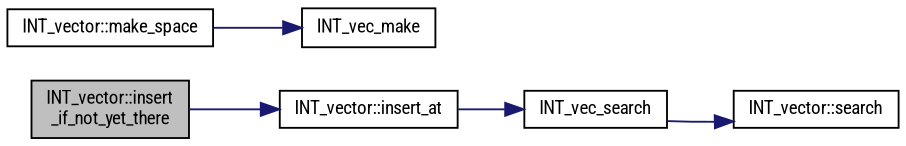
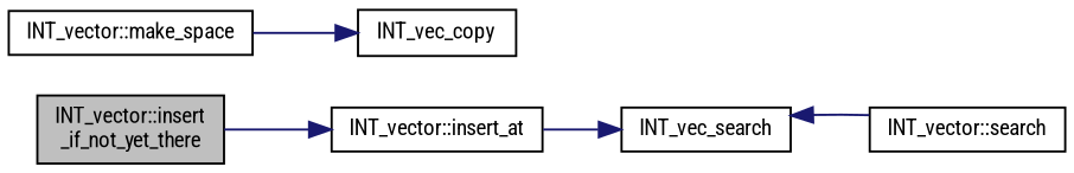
  digraph {
    fontname="Roboto Condensed"
    rankdir=LR
    node [color=black fillcolor=white fontname="Roboto Condensed" fontsize=10 shape=record style=filled]
    edge [color=midnightblue fontname="Roboto Condensed" fontsize=10 labelfontname=Helvetica labelfontsize=10 style=solid]
    n1 [fillcolor=grey75 fontcolor=black height=0.2 label="INT_vector::insert\l_if_not_yet_there" width=0.4]
    n2 [height=0.2 label="INT_vector::insert_at" width=0.4]
    n3 [height=0.2 label="INT_vector::search" width=0.4]
    n4 [height=0.2 label=INT_vec_search width=0.4]
    n5 [height=0.2 label="INT_vector::make_space" width=0.4]
-   n6 [height=0.2 label=INT_vec_make width=0.4]
+   n6 [height=0.2 label=INT_vec_copy width=0.4]
    n1 -> n2
    n2 -> n4
-   n4 -> n3
+   n3 -> n4
    n5 -> n6
  }
